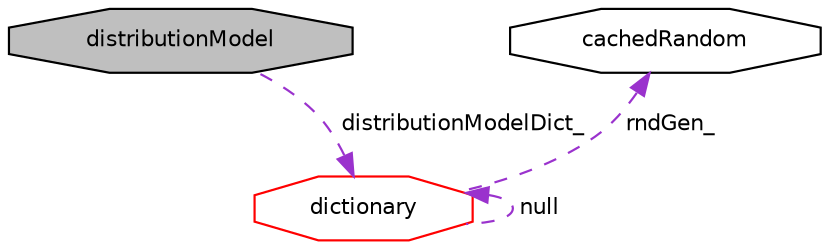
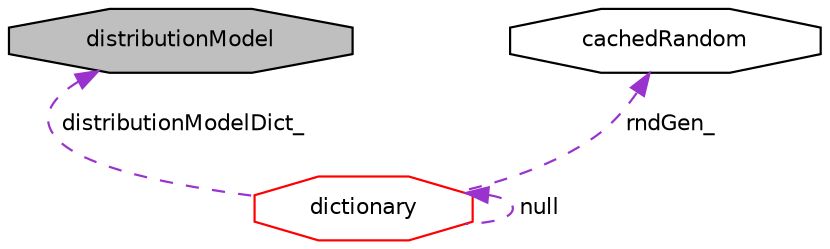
  digraph {
    node [color=black fontname=Helvetica fontsize=10 shape=octagon]
    edge [color=darkorchid3 dir=back fontname=Helvetica fontsize=10 labelfontname=Helvetica labelfontsize=10 style=dashed]
    n1 [fillcolor=grey75 fontcolor=black height=0.2 label=distributionModel style=filled width=0.4]
    n2 [height=0.2 label=cachedRandom width=0.4]
    n3 [color=red height=0.2 label=dictionary width=0.4]
    n2 -> n3 [label=" rndGen_"]
-   n3 -> n1 [label=" distributionModelDict_"]
+   n1 -> n3 [label=" distributionModelDict_"]
    n3 -> n3 [label=" null"]
  }
